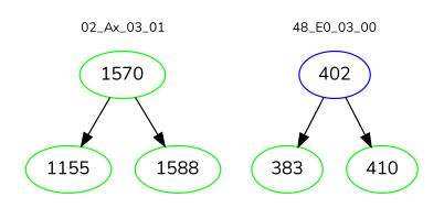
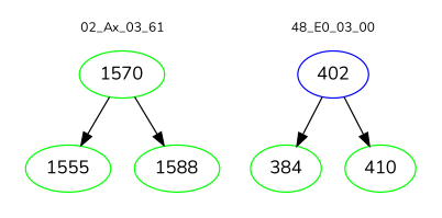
  digraph {
    fontname=Nunito
    node [color=green fontname=Nunito]
    edge [color=black fontname=Nunito]
    n1 [label=1570]
-   n2 [label=1155]
+   n2 [label=1555]
    n3 [label=1588]
    n4 [color=blue label=402]
-   n5 [label=383]
+   n5 [label=384]
    n6 [label=410]
    subgraph cluster_1 {
      color=white
      fontsize=10
-     label="02_Ax_03_01"
+     label="02_Ax_03_61"
      n1
      n2
      n3
    }
    subgraph cluster_2 {
      color=white
      fontsize=10
      label="48_E0_03_00"
      n4
      n5
      n6
    }
    n1 -> n2
    n1 -> n3
    n4 -> n5
    n4 -> n6
  }
